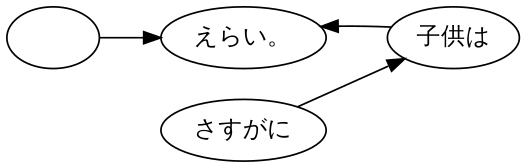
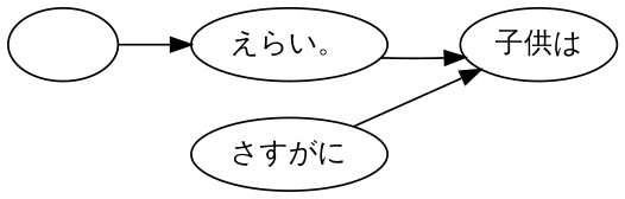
  digraph {
    fontname="Liberation Serif"
    rankdir=LR
    node [fontname="Liberation Serif"]
    edge [fontname="Liberation Serif"]
    n1 [label="　"]
    n2 [label="えらい。"]
    n3 [label="さすがに"]
    n4 [label="子供は"]
    n1 -> n2
    n3 -> n4
-   n4 -> n2
+   n2 -> n4
  }
